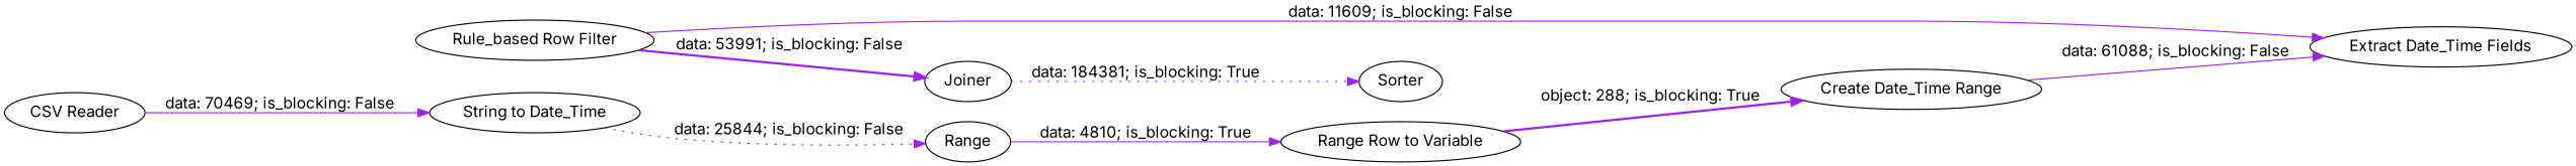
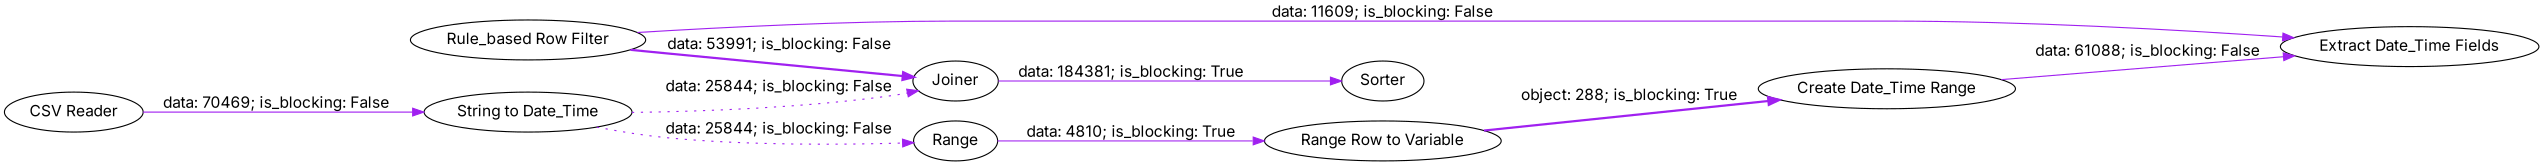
  digraph {
    fontname=Inter
    rankdir=LR
    node [fontname=Inter]
    edge [color=purple fontname=Inter style=solid]
    n1 [label="String to Date_Time"]
    n2 [label=Range]
    n3 [label=Joiner]
    n4 [label="Range Row to Variable"]
    n5 [label=Sorter]
    n6 [label="Create Date_Time Range"]
    n7 [label="Extract Date_Time Fields"]
    n8 [label="CSV Reader"]
    n9 [label="Rule_based Row Filter"]
    n1 -> n2 [label="data: 25844; is_blocking: False" style=dotted]
+   n1 -> n3 [label="data: 25844; is_blocking: False" style=dotted]
    n2 -> n4 [label="data: 4810; is_blocking: True"]
-   n3 -> n5 [label="data: 184381; is_blocking: True" style=dotted]
+   n3 -> n5 [label="data: 184381; is_blocking: True"]
    n4 -> n6 [label="object: 288; is_blocking: True" style=bold]
    n6 -> n7 [label="data: 61088; is_blocking: False"]
    n8 -> n1 [label="data: 70469; is_blocking: False"]
    n9 -> n3 [label="data: 53991; is_blocking: False" style=bold]
    n9 -> n7 [label="data: 11609; is_blocking: False"]
  }
